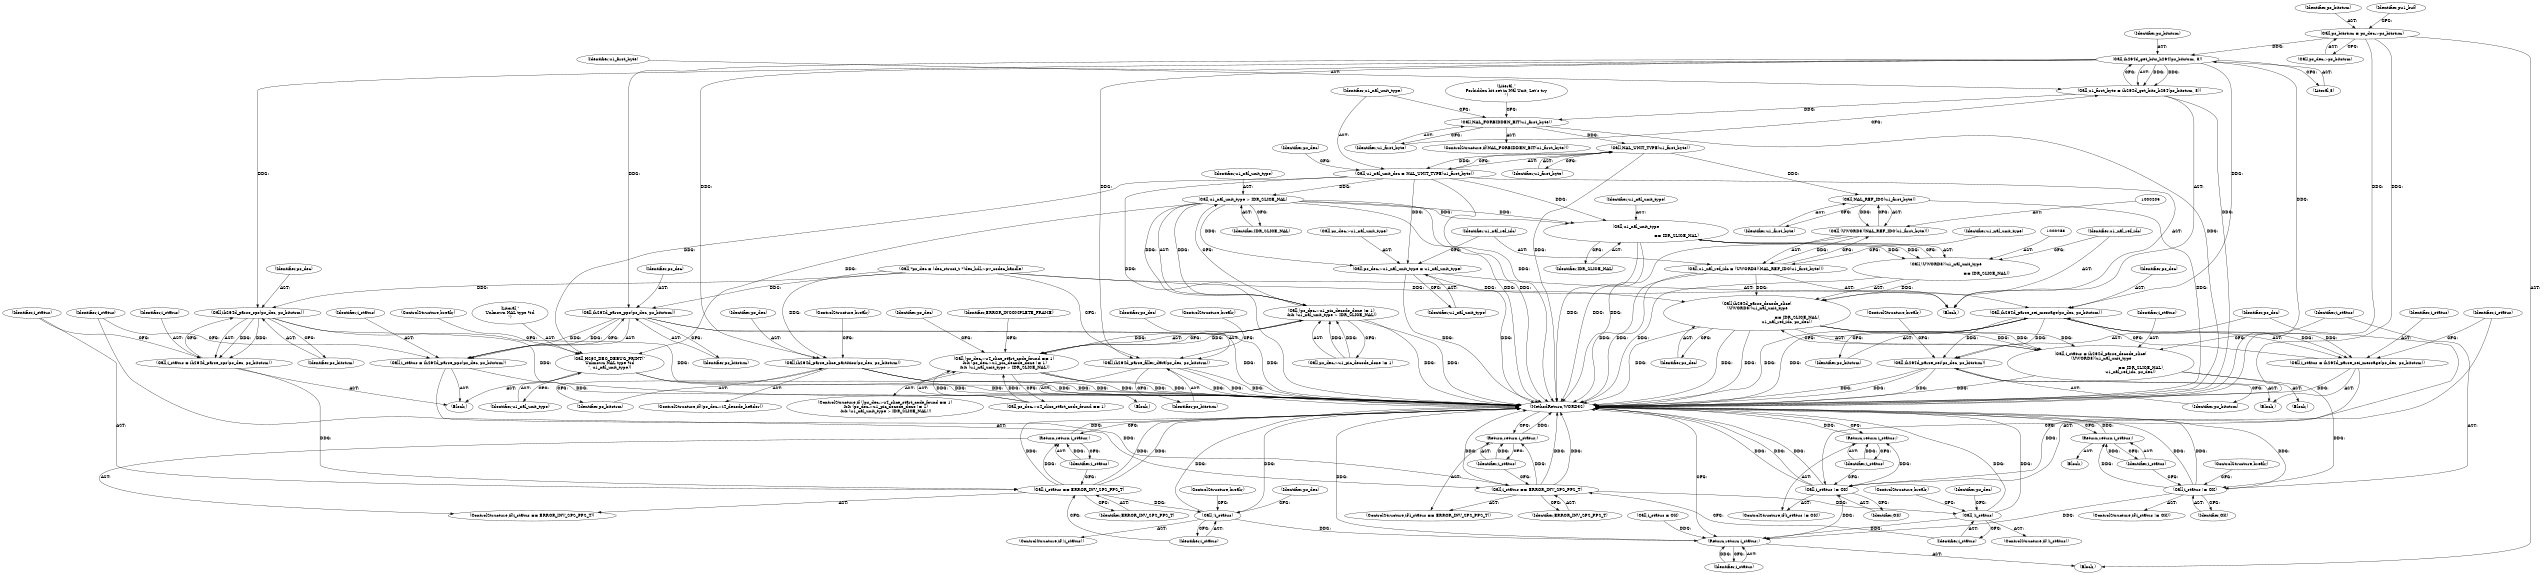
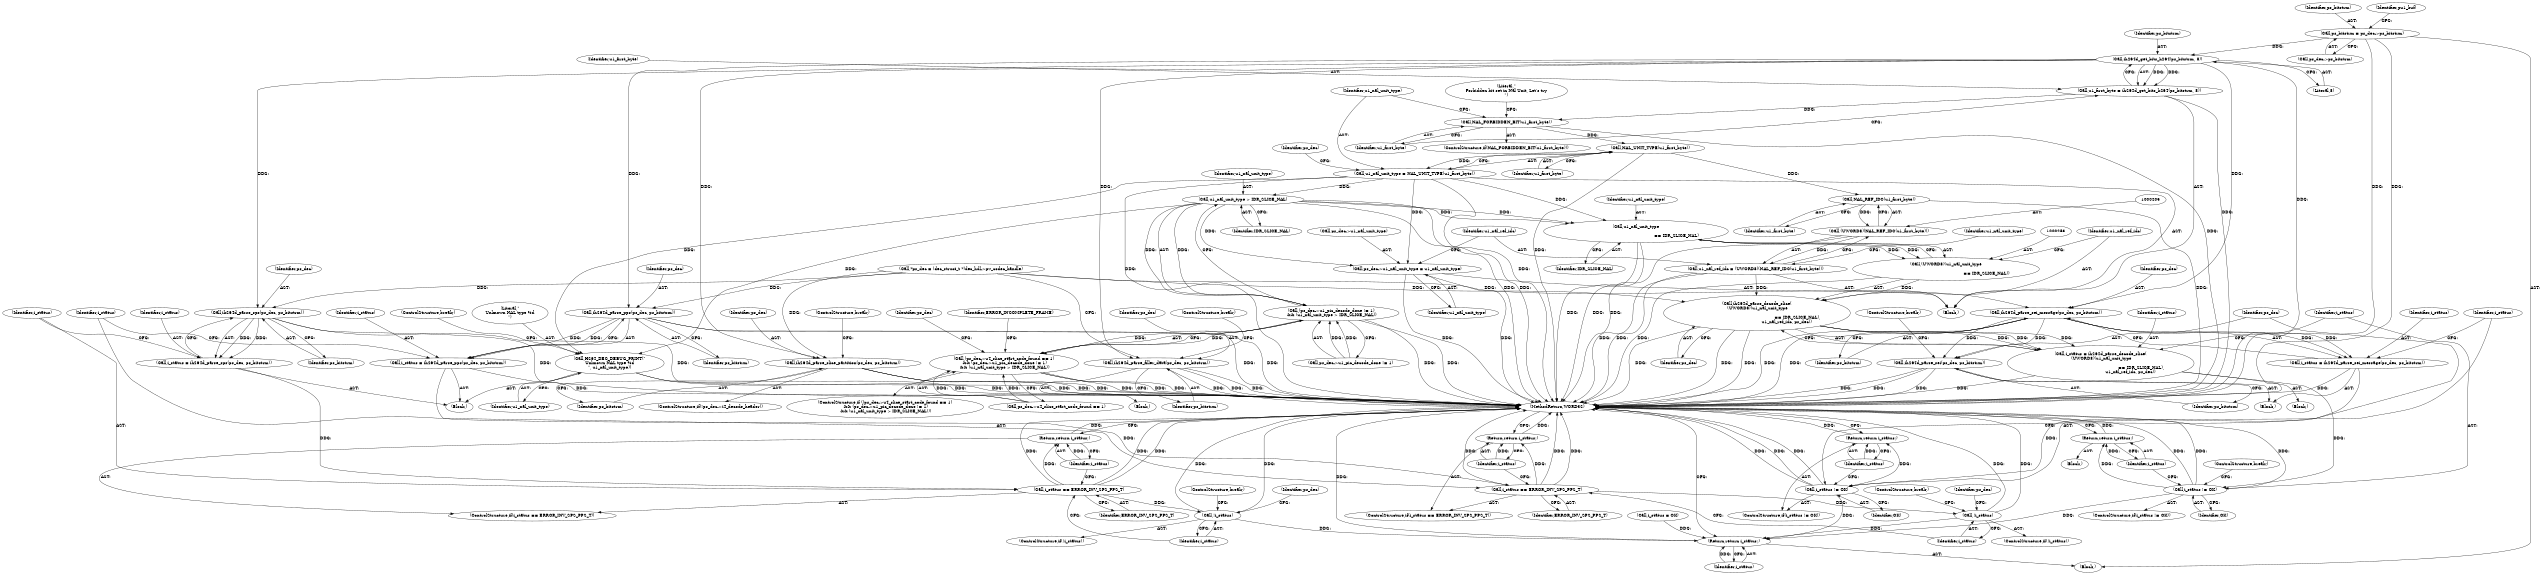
  digraph {
    n1 [label="(Call,ps_bitstrm = ps_dec->ps_bitstrm)"]
    n2 [label="(Call,ih264d_get_bits_h264(ps_bitstrm, 8))"]
    n3 [label="(MethodReturn,WORD32)"]
    n4 [label="(Block,)"]
    n5 [label="(Call,ps_dec->ps_bitstrm)"]
    n6 [label="(Call,u1_first_byte = ih264d_get_bits_h264(ps_bitstrm, 8))"]
    n7 [label="(Call,ih264d_parse_slice_partition(ps_dec, ps_bitstrm))"]
    n8 [label="(Call,ih264d_parse_sei_message(ps_dec, ps_bitstrm))"]
    n9 [label="(Call,ih264d_parse_sps(ps_dec, ps_bitstrm))"]
    n10 [label="(Call,ih264d_parse_pps(ps_dec, ps_bitstrm))"]
    n11 [label="(Call,ih264d_parse_filler_data(ps_dec, ps_bitstrm))"]
    n12 [label="(Literal,8)"]
    n13 [label="(Return,return i_status;)"]
    n14 [label="(Return,return i_status;)"]
    n15 [label="(Return,return i_status;)"]
    n16 [label="(Return,return i_status;)"]
    n17 [label="(Return,return i_status;)"]
    n18 [label="(Call,NAL_FORBIDDEN_BIT(u1_first_byte))"]
    n19 [label="(Block,)"]
    n20 [label="(Identifier,ps_bitstrm)"]
    n21 [label="(ControlStructure,if(!ps_dec->i4_decode_header))"]
    n22 [label="(Call,i_status = ih264d_parse_sei_message(ps_dec, ps_bitstrm))"]
    n23 [label="(Call,ih264d_parse_sei(ps_dec, ps_bitstrm))"]
    n24 [label="(Identifier,ps_bitstrm)"]
    n25 [label="(Call,i_status = ih264d_parse_sps(ps_dec, ps_bitstrm))"]
    n26 [label="(Identifier,ps_bitstrm)"]
    n27 [label="(Call,i_status = ih264d_parse_pps(ps_dec, ps_bitstrm))"]
    n28 [label="(Identifier,ps_bitstrm)"]
    n29 [label="(Identifier,ps_bitstrm)"]
    n30 [label="(Block,)"]
    n31 [label="(Call,NAL_UNIT_TYPE(u1_first_byte))"]
    n32 [label="(ControlStructure,if(NAL_FORBIDDEN_BIT(u1_first_byte)))"]
    n33 [label="(Identifier,u1_first_byte)"]
-   n34 [label="(Call,u1_nal_unit_dec = NAL_UNIT_TYPE(u1_first_byte))"]
+   n34 [label="(Call,u1_nal_unit_type = NAL_UNIT_TYPE(u1_first_byte))"]
    n35 [label="(Call,NAL_REF_IDC(u1_first_byte))"]
    n36 [label="(Identifier,u1_first_byte)"]
    n37 [label="(Call,u1_nal_unit_type > IDR_SLICE_NAL)"]
    n38 [label="(Call,ps_dec->u1_nal_unit_type = u1_nal_unit_type)"]
    n39 [label="(Call,u1_nal_unit_type\n\n                                                             == IDR_SLICE_NAL)"]
    n40 [label="(Call,H264_DEC_DEBUG_PRINT(\"\nUnknown NAL type %d\n\", u1_nal_unit_type))"]
    n41 [label="(Call,(UWORD8)(NAL_REF_IDC(u1_first_byte)))"]
    n42 [label="(Identifier,u1_first_byte)"]
    n43 [label="(Call,(ps_dec->u1_pic_decode_done != 1)\n && (u1_nal_unit_type > IDR_SLICE_NAL))"]
    n44 [label="(Identifier,IDR_SLICE_NAL)"]
    n45 [label="(Identifier,u1_nal_unit_type)"]
    n46 [label="(Call,(UWORD8)(u1_nal_unit_type\n\n                                                             == IDR_SLICE_NAL))"]
    n47 [label="(Identifier,IDR_SLICE_NAL)"]
    n48 [label="(Block,)"]
    n49 [label="(Identifier,u1_nal_unit_type)"]
    n50 [label="(Call,(ps_dec->u4_slice_start_code_found == 1)\n && (ps_dec->u1_pic_decode_done != 1)\n && (u1_nal_unit_type > IDR_SLICE_NAL))"]
    n51 [label="(Call,ps_dec->u1_pic_decode_done != 1)"]
    n52 [label="(ControlStructure,if ((ps_dec->u4_slice_start_code_found == 1)\n && (ps_dec->u1_pic_decode_done != 1)\n && (u1_nal_unit_type > IDR_SLICE_NAL)))"]
    n53 [label="(Call,ps_dec->u4_slice_start_code_found == 1)"]
    n54 [label="(Call,ih264d_parse_decode_slice(\n (UWORD8)(u1_nal_unit_type\n\n                                                             == IDR_SLICE_NAL),\n                                             u1_nal_ref_idc, ps_dec))"]
    n55 [label="(Call,i_status = ih264d_parse_decode_slice(\n (UWORD8)(u1_nal_unit_type\n\n                                                             == IDR_SLICE_NAL),\n                                             u1_nal_ref_idc, ps_dec))"]
    n56 [label="(Identifier,ps_dec)"]
    n57 [label="(Call,i_status != OK)"]
    n58 [label="(Block,)"]
    n59 [label="(Identifier,OK)"]
    n60 [label="(ControlStructure,if(i_status != OK))"]
    n61 [label="(Identifier,i_status)"]
    n62 [label="(Block,)"]
    n63 [label="(Identifier,i_status)"]
    n64 [label="(Call,u1_nal_ref_idc = (UWORD8)(NAL_REF_IDC(u1_first_byte)))"]
    n65 [label="(Call,i_status != OK)"]
    n66 [label="(Block,)"]
    n67 [label="(Identifier,ps_bitstrm)"]
    n68 [label="(ControlStructure,if(i_status != OK))"]
    n69 [label="(Identifier,OK)"]
    n70 [label="(Identifier,i_status)"]
    n71 [label="(Call,i_status == ERROR_INV_SPS_PPS_T)"]
    n72 [label="(Call,!i_status)"]
    n73 [label="(ControlStructure,if(i_status == ERROR_INV_SPS_PPS_T))"]
    n74 [label="(Identifier,ERROR_INV_SPS_PPS_T)"]
    n75 [label="(Identifier,i_status)"]
    n76 [label="(Identifier,i_status)"]
    n77 [label="(ControlStructure,if(!i_status))"]
    n78 [label="(Call,i_status == ERROR_INV_SPS_PPS_T)"]
    n79 [label="(Call,!i_status)"]
    n80 [label="(Identifier,ERROR_INV_SPS_PPS_T)"]
    n81 [label="(ControlStructure,if(i_status == ERROR_INV_SPS_PPS_T))"]
    n82 [label="(Identifier,i_status)"]
    n83 [label="(ControlStructure,if(!i_status))"]
    n84 [label="(Identifier,i_status)"]
    n85 [label="(Identifier,ps_bitstrm)"]
    n86 [label="(Identifier,ps_dec)"]
    n87 [label="(ControlStructure,break;)"]
    n88 [label="(Identifier,u1_nal_unit_type)"]
    n89 [label="(ControlStructure,break;)"]
    n90 [label="(Identifier,i_status)"]
    n91 [label="(ControlStructure,break;)"]
    n92 [label="(ControlStructure,break;)"]
    n93 [label="(ControlStructure,break;)"]
    n94 [label="(Identifier,u1_nal_ref_idc)"]
    n95 [label="(Call,i_status = OK)"]
    n96 [label="(Identifier,i_status)"]
    n97 [label="(Identifier,ps_dec)"]
    n98 [label="(Identifier,pu1_buf)"]
    n99 [label="(Identifier,ps_dec)"]
    n100 [label="(Call,ps_dec->u1_nal_unit_type)"]
    n101 [label="(Identifier,u1_nal_unit_type)"]
    n102 [label="(Literal,\"\nUnknown NAL type %d\n\")"]
    n103 [label="(ControlStructure,break;)"]
    n104 [label="(Identifier,ps_bitstrm)"]
    n105 [label="(Literal,\"\nForbidden bit set in Nal Unit, Let's try\n\")"]
    n106 [label="(ControlStructure,break;)"]
    n107 [label="(Identifier,ERROR_INCOMPLETE_FRAME)"]
    n108 [label="(Identifier,i_status)"]
    n109 [label="(Identifier,i_status)"]
    n110 [label="(Identifier,i_status)"]
    n111 [label="(Identifier,i_status)"]
    n112 [label="(Identifier,ps_dec)"]
    n113 [label="(Identifier,i_status)"]
    n114 [label="(Identifier,ps_dec)"]
    n115 [label="(Identifier,u1_first_byte)"]
    n116 [label="(Identifier,u1_nal_unit_type)"]
    n117 [label="(Call,*ps_dec = (dec_struct_t *)dec_hdl->pv_codec_handle)"]
    n118 [label="(Identifier,ps_dec)"]
    n119 [label="(Identifier,u1_nal_ref_idc)"]
    n120 [label="(Identifier,ps_dec)"]
    n121 [label="(Identifier,u1_nal_unit_type)"]
    n122 [label="(Identifier,ps_dec)"]
    n123 [label="(Identifier,i_status)"]
    n124 [label="(Identifier,ps_dec)"]
    n125 [label="(Identifier,ps_dec)"]
    1000253
    1000205
    n1 -> n2 [label="DDG: "]
    n1 -> n3 [label="DDG: "]
    n1 -> n3 [label="DDG: "]
    n1 -> n4 [label="AST: "]
    n1 -> n5 [label="CFG: "]
    n2 -> n3 [label="DDG: "]
    n2 -> n6 [label="AST: "]
    n2 -> n6 [label="DDG: "]
    n2 -> n6 [label="DDG: "]
    n2 -> n7 [label="DDG: "]
    n2 -> n8 [label="DDG: "]
    n2 -> n9 [label="DDG: "]
    n2 -> n10 [label="DDG: "]
    n2 -> n11 [label="DDG: "]
    n2 -> n12 [label="CFG: "]
    n3 -> n13 [label="CFG: "]
    n3 -> n14 [label="CFG: "]
    n3 -> n15 [label="CFG: "]
    n3 -> n16 [label="CFG: "]
    n3 -> n17 [label="CFG: "]
    n5 -> n1 [label="AST: "]
    n6 -> n2 [label="CFG: "]
    n6 -> n3 [label="DDG: "]
    n6 -> n18 [label="DDG: "]
    n6 -> n19 [label="AST: "]
    n7 -> n3 [label="DDG: "]
    n7 -> n3 [label="DDG: "]
    n7 -> n3 [label="DDG: "]
    n7 -> n20 [label="CFG: "]
    n7 -> n21 [label="AST: "]
    n8 -> n3 [label="DDG: "]
    n8 -> n3 [label="DDG: "]
    n8 -> n22 [label="AST: "]
    n8 -> n22 [label="DDG: "]
    n8 -> n22 [label="DDG: "]
    n8 -> n23 [label="DDG: "]
    n8 -> n23 [label="DDG: "]
    n8 -> n24 [label="CFG: "]
    n9 -> n3 [label="DDG: "]
    n9 -> n3 [label="DDG: "]
    n9 -> n25 [label="AST: "]
    n9 -> n25 [label="DDG: "]
    n9 -> n25 [label="DDG: "]
    n9 -> n26 [label="CFG: "]
    n10 -> n3 [label="DDG: "]
    n10 -> n3 [label="DDG: "]
    n10 -> n27 [label="AST: "]
    n10 -> n27 [label="DDG: "]
    n10 -> n27 [label="DDG: "]
    n10 -> n28 [label="CFG: "]
    n11 -> n3 [label="DDG: "]
    n11 -> n3 [label="DDG: "]
    n11 -> n3 [label="DDG: "]
    n11 -> n29 [label="CFG: "]
    n11 -> n30 [label="AST: "]
    n12 -> n2 [label="AST: "]
    n13 -> n3 [label="DDG: "]
    n13 -> n61 [label="CFG: "]
    n13 -> n62 [label="AST: "]
    n14 -> n3 [label="DDG: "]
    n14 -> n4 [label="AST: "]
    n14 -> n63 [label="CFG: "]
    n15 -> n3 [label="DDG: "]
    n15 -> n68 [label="AST: "]
    n15 -> n70 [label="CFG: "]
    n16 -> n3 [label="DDG: "]
    n16 -> n73 [label="AST: "]
    n16 -> n75 [label="CFG: "]
    n17 -> n3 [label="DDG: "]
    n17 -> n81 [label="AST: "]
    n17 -> n82 [label="CFG: "]
    n18 -> n3 [label="DDG: "]
    n18 -> n31 [label="DDG: "]
    n18 -> n32 [label="AST: "]
    n18 -> n33 [label="CFG: "]
    n20 -> n7 [label="AST: "]
    n22 -> n3 [label="DDG: "]
    n22 -> n8 [label="CFG: "]
    n22 -> n65 [label="DDG: "]
    n22 -> n66 [label="AST: "]
    n23 -> n3 [label="DDG: "]
    n23 -> n3 [label="DDG: "]
    n23 -> n3 [label="DDG: "]
    n23 -> n66 [label="AST: "]
    n23 -> n67 [label="CFG: "]
    n24 -> n8 [label="AST: "]
    n25 -> n9 [label="CFG: "]
    n25 -> n48 [label="AST: "]
    n25 -> n71 [label="DDG: "]
    n26 -> n9 [label="AST: "]
    n27 -> n3 [label="DDG: "]
    n27 -> n10 [label="CFG: "]
    n27 -> n48 [label="AST: "]
    n27 -> n78 [label="DDG: "]
    n28 -> n10 [label="AST: "]
    n29 -> n11 [label="AST: "]
    n31 -> n3 [label="DDG: "]
    n31 -> n34 [label="AST: "]
    n31 -> n34 [label="DDG: "]
    n31 -> n35 [label="DDG: "]
    n31 -> n36 [label="CFG: "]
    n33 -> n6 [label="CFG: "]
    n33 -> n18 [label="AST: "]
    n34 -> n3 [label="DDG: "]
    n34 -> n3 [label="DDG: "]
    n34 -> n19 [label="AST: "]
    n34 -> n31 [label="CFG: "]
    n34 -> n37 [label="DDG: "]
    n34 -> n38 [label="DDG: "]
    n34 -> n39 [label="DDG: "]
    n34 -> n40 [label="DDG: "]
    n35 -> n3 [label="DDG: "]
    n35 -> n41 [label="AST: "]
    n35 -> n41 [label="DDG: "]
    n35 -> n42 [label="CFG: "]
    n36 -> n31 [label="AST: "]
    n37 -> n3 [label="DDG: "]
    n37 -> n3 [label="DDG: "]
    n37 -> n38 [label="DDG: "]
    n37 -> n39 [label="DDG: "]
    n37 -> n39 [label="DDG: "]
    n37 -> n40 [label="DDG: "]
    n37 -> n43 [label="AST: "]
    n37 -> n43 [label="DDG: "]
    n37 -> n43 [label="DDG: "]
    n37 -> n44 [label="CFG: "]
    n38 -> n3 [label="DDG: "]
    n38 -> n3 [label="DDG: "]
    n38 -> n19 [label="AST: "]
    n38 -> n45 [label="CFG: "]
    n39 -> n3 [label="DDG: "]
    n39 -> n3 [label="DDG: "]
    n39 -> n46 [label="AST: "]
    n39 -> n46 [label="DDG: "]
    n39 -> n46 [label="DDG: "]
    n39 -> n47 [label="CFG: "]
    n40 -> n3 [label="DDG: "]
    n40 -> n3 [label="DDG: "]
    n40 -> n48 [label="AST: "]
    n40 -> n49 [label="CFG: "]
    n41 -> n3 [label="DDG: "]
    n41 -> n35 [label="CFG: "]
    n41 -> n64 [label="AST: "]
    n41 -> n64 [label="DDG: "]
    n42 -> n35 [label="AST: "]
    n43 -> n3 [label="DDG: "]
    n43 -> n3 [label="DDG: "]
    n43 -> n37 [label="CFG: "]
    n43 -> n50 [label="AST: "]
    n43 -> n50 [label="DDG: "]
    n43 -> n50 [label="DDG: "]
    n43 -> n51 [label="CFG: "]
    n44 -> n37 [label="AST: "]
    n45 -> n38 [label="AST: "]
    n46 -> n3 [label="DDG: "]
    n46 -> n39 [label="CFG: "]
    n46 -> n54 [label="AST: "]
    n46 -> n54 [label="DDG: "]
    n47 -> n39 [label="AST: "]
    n49 -> n40 [label="AST: "]
    n50 -> n3 [label="DDG: "]
    n50 -> n3 [label="DDG: "]
    n50 -> n3 [label="DDG: "]
    n50 -> n43 [label="CFG: "]
    n50 -> n52 [label="AST: "]
    n50 -> n53 [label="CFG: "]
    n51 -> n43 [label="AST: "]
    n51 -> n43 [label="DDG: "]
    n51 -> n43 [label="DDG: "]
    n53 -> n50 [label="AST: "]
    n53 -> n50 [label="DDG: "]
    n53 -> n50 [label="DDG: "]
    n54 -> n3 [label="DDG: "]
    n54 -> n3 [label="DDG: "]
    n54 -> n3 [label="DDG: "]
    n54 -> n55 [label="AST: "]
    n54 -> n55 [label="DDG: "]
    n54 -> n55 [label="DDG: "]
    n54 -> n55 [label="DDG: "]
    n54 -> n56 [label="CFG: "]
    n55 -> n3 [label="DDG: "]
    n55 -> n54 [label="CFG: "]
    n55 -> n57 [label="DDG: "]
    n55 -> n58 [label="AST: "]
    n56 -> n54 [label="AST: "]
    n57 -> n3 [label="DDG: "]
    n57 -> n3 [label="DDG: "]
    n57 -> n3 [label="DDG: "]
    n57 -> n13 [label="DDG: "]
    n57 -> n14 [label="DDG: "]
    n57 -> n59 [label="CFG: "]
    n57 -> n60 [label="AST: "]
    n59 -> n57 [label="AST: "]
    n61 -> n13 [label="AST: "]
    n61 -> n13 [label="DDG: "]
    n61 -> n57 [label="CFG: "]
    n63 -> n14 [label="AST: "]
    n63 -> n14 [label="DDG: "]
    n64 -> n3 [label="DDG: "]
    n64 -> n3 [label="DDG: "]
    n64 -> n19 [label="AST: "]
    n64 -> n41 [label="CFG: "]
    n64 -> n54 [label="DDG: "]
    n65 -> n3 [label="DDG: "]
    n65 -> n3 [label="DDG: "]
    n65 -> n3 [label="DDG: "]
    n65 -> n14 [label="DDG: "]
    n65 -> n15 [label="DDG: "]
    n65 -> n68 [label="AST: "]
    n65 -> n69 [label="CFG: "]
    n67 -> n23 [label="AST: "]
    n69 -> n65 [label="AST: "]
    n70 -> n15 [label="AST: "]
    n70 -> n15 [label="DDG: "]
    n70 -> n65 [label="CFG: "]
    n71 -> n3 [label="DDG: "]
    n71 -> n3 [label="DDG: "]
    n71 -> n3 [label="DDG: "]
    n71 -> n16 [label="DDG: "]
    n71 -> n72 [label="DDG: "]
    n71 -> n73 [label="AST: "]
    n71 -> n74 [label="CFG: "]
    n72 -> n3 [label="DDG: "]
    n72 -> n3 [label="DDG: "]
    n72 -> n14 [label="DDG: "]
    n72 -> n76 [label="CFG: "]
    n72 -> n77 [label="AST: "]
    n74 -> n71 [label="AST: "]
    n75 -> n16 [label="AST: "]
    n75 -> n16 [label="DDG: "]
    n75 -> n71 [label="CFG: "]
    n76 -> n71 [label="CFG: "]
    n76 -> n72 [label="AST: "]
    n78 -> n3 [label="DDG: "]
    n78 -> n3 [label="DDG: "]
    n78 -> n3 [label="DDG: "]
    n78 -> n17 [label="DDG: "]
    n78 -> n79 [label="DDG: "]
    n78 -> n80 [label="CFG: "]
    n78 -> n81 [label="AST: "]
    n79 -> n3 [label="DDG: "]
    n79 -> n3 [label="DDG: "]
    n79 -> n14 [label="DDG: "]
    n79 -> n83 [label="AST: "]
    n79 -> n84 [label="CFG: "]
    n80 -> n78 [label="AST: "]
    n82 -> n17 [label="AST: "]
    n82 -> n17 [label="DDG: "]
    n82 -> n78 [label="CFG: "]
    n84 -> n78 [label="CFG: "]
    n84 -> n79 [label="AST: "]
    n85 -> n1 [label="AST: "]
    n86 -> n10 [label="AST: "]
    n87 -> n23 [label="CFG: "]
    n88 -> n39 [label="AST: "]
    n89 -> n11 [label="CFG: "]
    n90 -> n27 [label="AST: "]
    n91 -> n79 [label="CFG: "]
    n92 -> n72 [label="CFG: "]
    n93 -> n40 [label="CFG: "]
    n94 -> n38 [label="CFG: "]
    n94 -> n64 [label="AST: "]
    n95 -> n14 [label="DDG: "]
    n96 -> n55 [label="CFG: "]
    n96 -> n57 [label="AST: "]
    n97 -> n72 [label="CFG: "]
    n98 -> n1 [label="CFG: "]
    n99 -> n11 [label="AST: "]
    n100 -> n38 [label="AST: "]
    n101 -> n18 [label="CFG: "]
    n101 -> n34 [label="AST: "]
    n102 -> n40 [label="AST: "]
    n103 -> n57 [label="CFG: "]
    n104 -> n2 [label="AST: "]
    n105 -> n18 [label="CFG: "]
    n106 -> n7 [label="CFG: "]
    n107 -> n50 [label="CFG: "]
    n108 -> n27 [label="CFG: "]
    n108 -> n78 [label="AST: "]
    n109 -> n25 [label="CFG: "]
    n109 -> n71 [label="AST: "]
    n110 -> n22 [label="AST: "]
    n111 -> n22 [label="CFG: "]
    n111 -> n65 [label="AST: "]
    n112 -> n9 [label="AST: "]
    n113 -> n25 [label="AST: "]
    n114 -> n23 [label="AST: "]
    n114 -> n65 [label="CFG: "]
    n115 -> n6 [label="AST: "]
    n116 -> n37 [label="AST: "]
    n117 -> n7 [label="DDG: "]
    n117 -> n8 [label="DDG: "]
    n117 -> n9 [label="DDG: "]
    n117 -> n10 [label="DDG: "]
    n117 -> n11 [label="CFG: "]
    n117 -> n54 [label="DDG: "]
    n118 -> n34 [label="CFG: "]
    n119 -> n46 [label="CFG: "]
    n119 -> n54 [label="AST: "]
    n120 -> n79 [label="CFG: "]
    n121 -> n64 [label="CFG: "]
    n122 -> n8 [label="AST: "]
    n123 -> n55 [label="AST: "]
    n124 -> n7 [label="AST: "]
    n125 -> n50 [label="CFG: "]
    1000253 -> n46 [label="AST: "]
    1000205 -> n41 [label="AST: "]
  }
